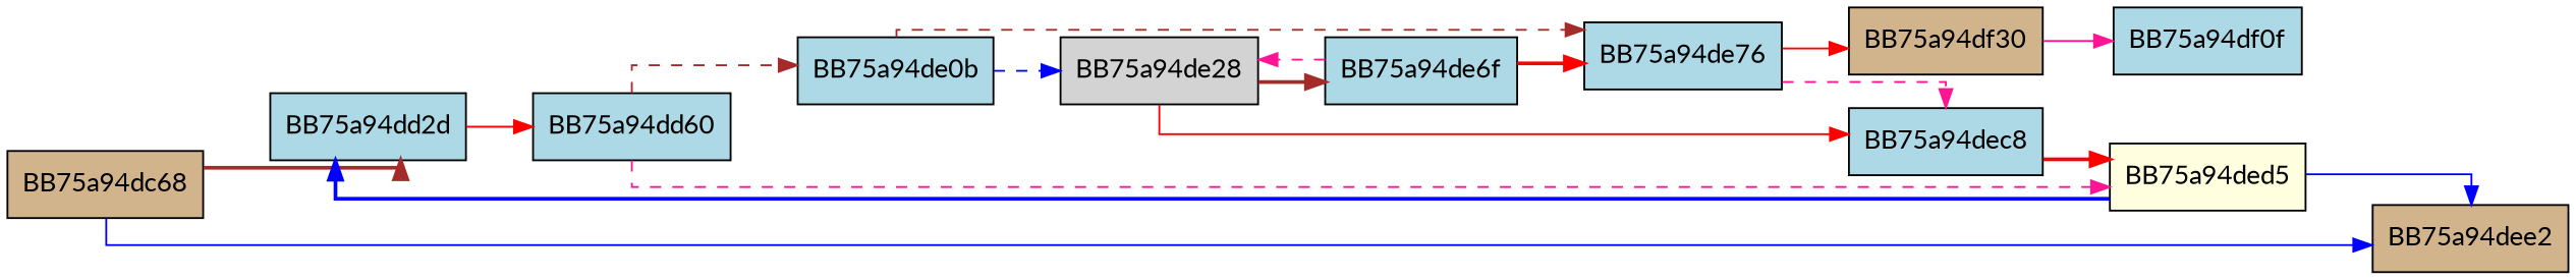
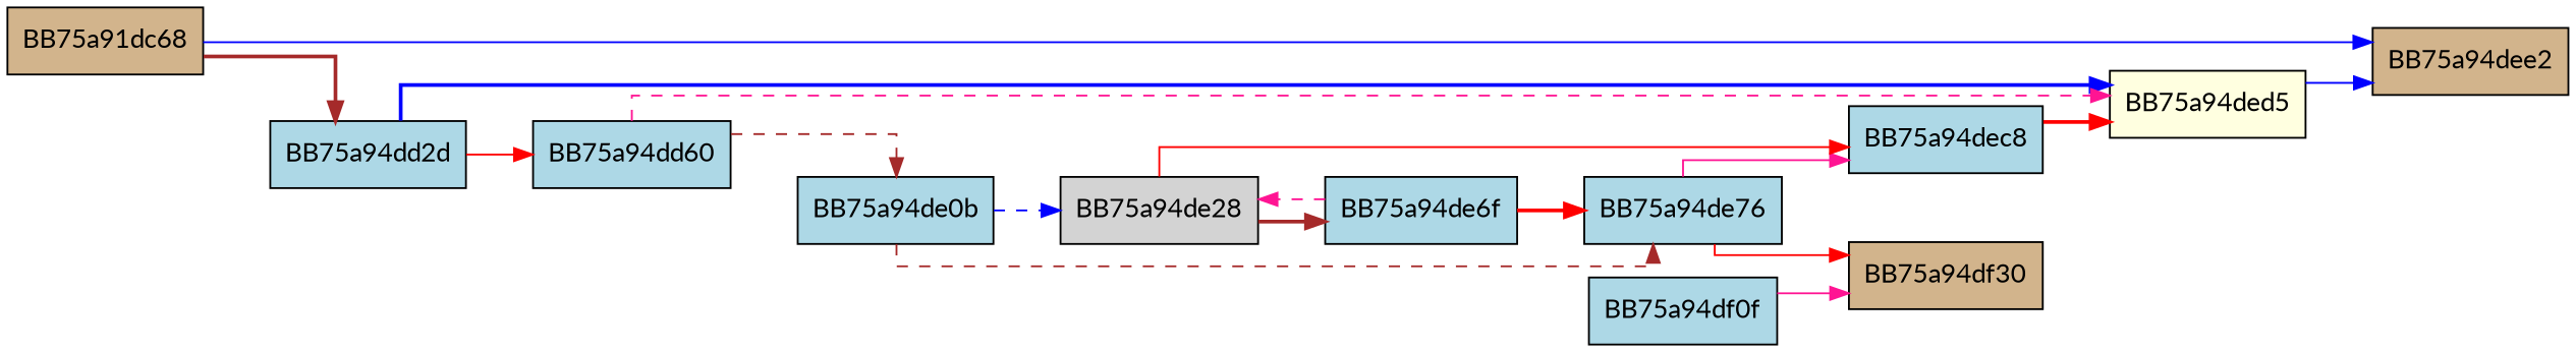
  digraph {
    fontname=Lato
    rankdir=LR
    splines=ortho
    node [fillcolor=lightblue fontname=Lato shape=box style=filled]
    edge [color=red fontname=Lato style=solid]
-   BB75a94dc68 [fillcolor=tan]
+   BB75a94dc68 [fillcolor=tan label=BB75a91dc68]
    BB75a94dee2 [fillcolor=tan]
    BB75a94dd2d
    BB75a94ded5 [fillcolor=lightyellow]
    BB75a94dd60
    BB75a94de0b
    BB75a94de76
    BB75a94de28 [fillcolor=lightgrey]
    BB75a94dec8
    BB75a94df30 [fillcolor=tan]
    BB75a94de6f
    BB75a94df0f
    BB75a94dc68 -> BB75a94dee2 [color=blue]
    BB75a94dc68 -> BB75a94dd2d [color=brown style=bold]
-   BB75a94ded5 -> BB75a94dd2d [color=blue style=bold]
+   BB75a94dd2d -> BB75a94ded5 [color=blue style=bold]
    BB75a94dd2d -> BB75a94dd60
    BB75a94ded5 -> BB75a94dee2 [color=blue]
    BB75a94dd60 -> BB75a94ded5 [color=deeppink style=dashed]
    BB75a94dd60 -> BB75a94de0b [color=brown style=dashed]
    BB75a94de0b -> BB75a94de76 [color=brown style=dashed]
    BB75a94de0b -> BB75a94de28 [color=blue style=dashed]
-   BB75a94de76 -> BB75a94dec8 [color=deeppink style=dashed]
+   BB75a94de76 -> BB75a94dec8 [color=deeppink]
    BB75a94de76 -> BB75a94df30
    BB75a94de28 -> BB75a94dec8
    BB75a94de28 -> BB75a94de6f [color=brown style=bold]
    BB75a94dec8 -> BB75a94ded5 [style=bold]
-   BB75a94df30 -> BB75a94df0f [color=deeppink]
+   BB75a94df0f -> BB75a94df30 [color=deeppink]
    BB75a94de6f -> BB75a94de76 [style=bold]
    BB75a94de6f -> BB75a94de28 [color=deeppink style=dashed]
  }
